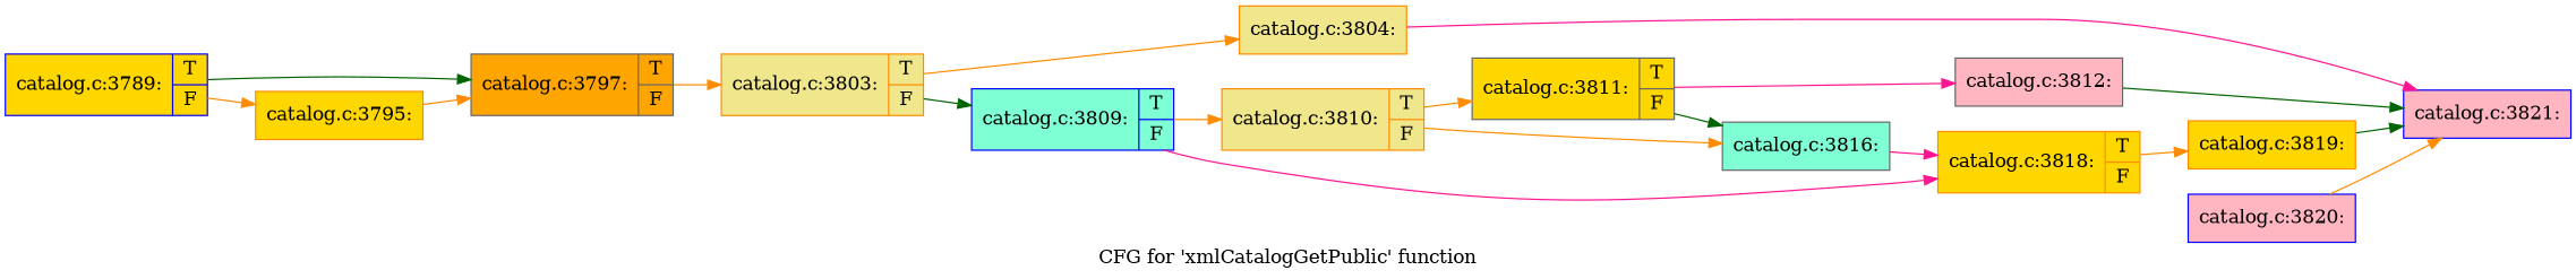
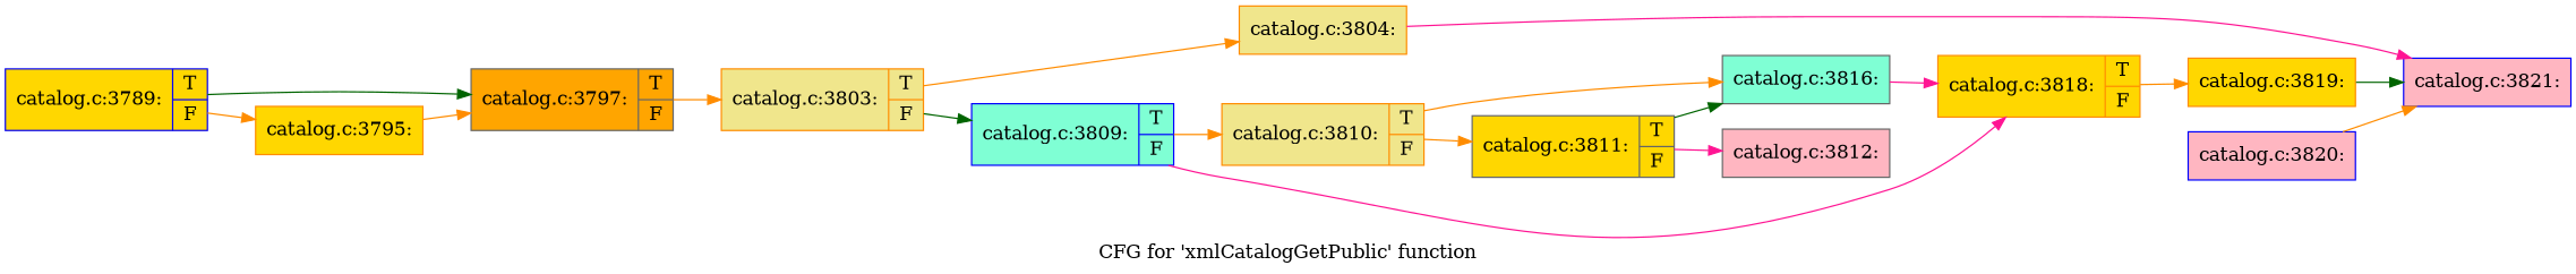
  digraph {
    label="CFG for 'xmlCatalogGetPublic' function"
    rankdir=LR
    node [color=darkorange fillcolor=gold shape=record style=filled]
    edge [color=darkorange]
    n1 [color=blue label="{catalog.c:3789:|{<s0>T|<s1>F}}"]
    n2 [color=gray40 fillcolor=orange label="{catalog.c:3797:|{<s0>T|<s1>F}}"]
    n3 [label="{catalog.c:3795:}"]
    n4 [fillcolor=khaki label="{catalog.c:3803:|{<s0>T|<s1>F}}"]
    n5 [fillcolor=khaki label="{catalog.c:3804:}"]
    n6 [color=blue fillcolor=aquamarine label="{catalog.c:3809:|{<s0>T|<s1>F}}"]
    n7 [color=blue fillcolor=lightpink label="{catalog.c:3821:}"]
    n8 [fillcolor=khaki label="{catalog.c:3810:|{<s0>T|<s1>F}}"]
    n9 [label="{catalog.c:3818:|{<s0>T|<s1>F}}"]
    n10 [color=gray40 label="{catalog.c:3811:|{<s0>T|<s1>F}}"]
    n11 [color=gray40 fillcolor=aquamarine label="{catalog.c:3816:}"]
    n12 [label="{catalog.c:3819:}"]
    n13 [color=gray40 fillcolor=lightpink label="{catalog.c:3812:}"]
    n14 [color=blue fillcolor=lightpink label="{catalog.c:3820:}"]
    n1 -> n2 [color=darkgreen]
    n1 -> n3
    n2 -> n4
    n3 -> n2
    n4 -> n5
    n4 -> n6 [color=darkgreen]
    n5 -> n7 [color=deeppink]
    n6 -> n8
    n6 -> n9 [color=deeppink]
    n8 -> n10
    n8 -> n11
    n9 -> n12
    n10 -> n11 [color=darkgreen]
    n10 -> n13 [color=deeppink]
    n11 -> n9 [color=deeppink]
    n12 -> n7 [color=darkgreen]
-   n13 -> n7 [color=darkgreen]
    n14 -> n7
  }
